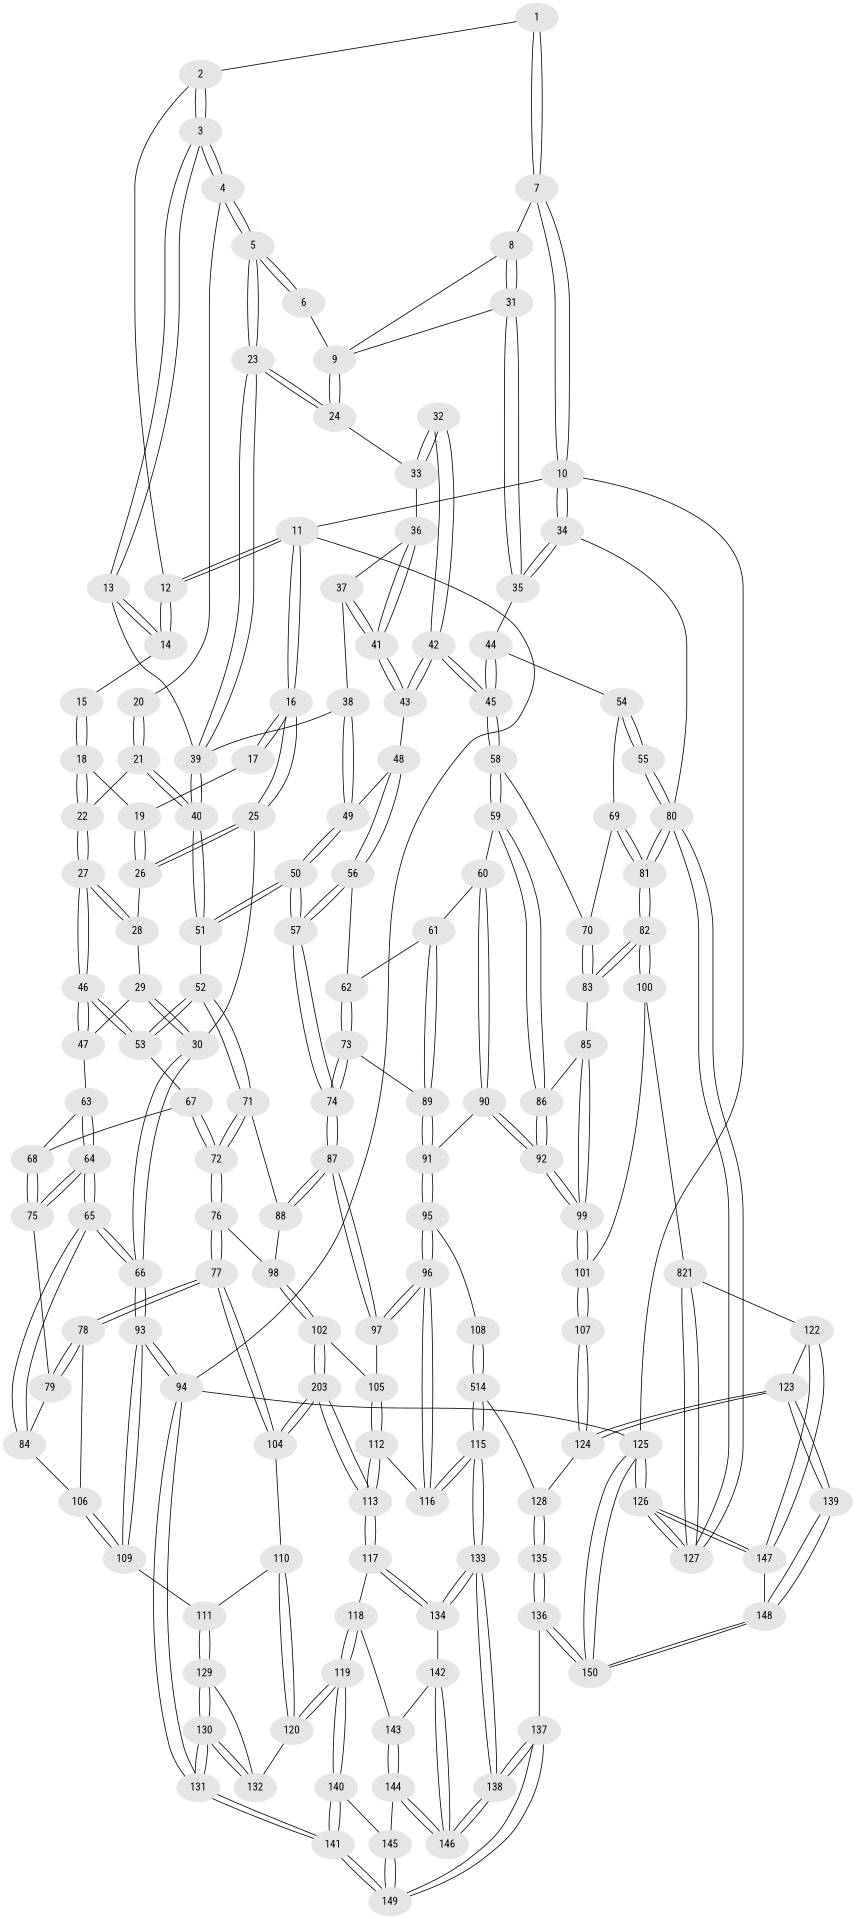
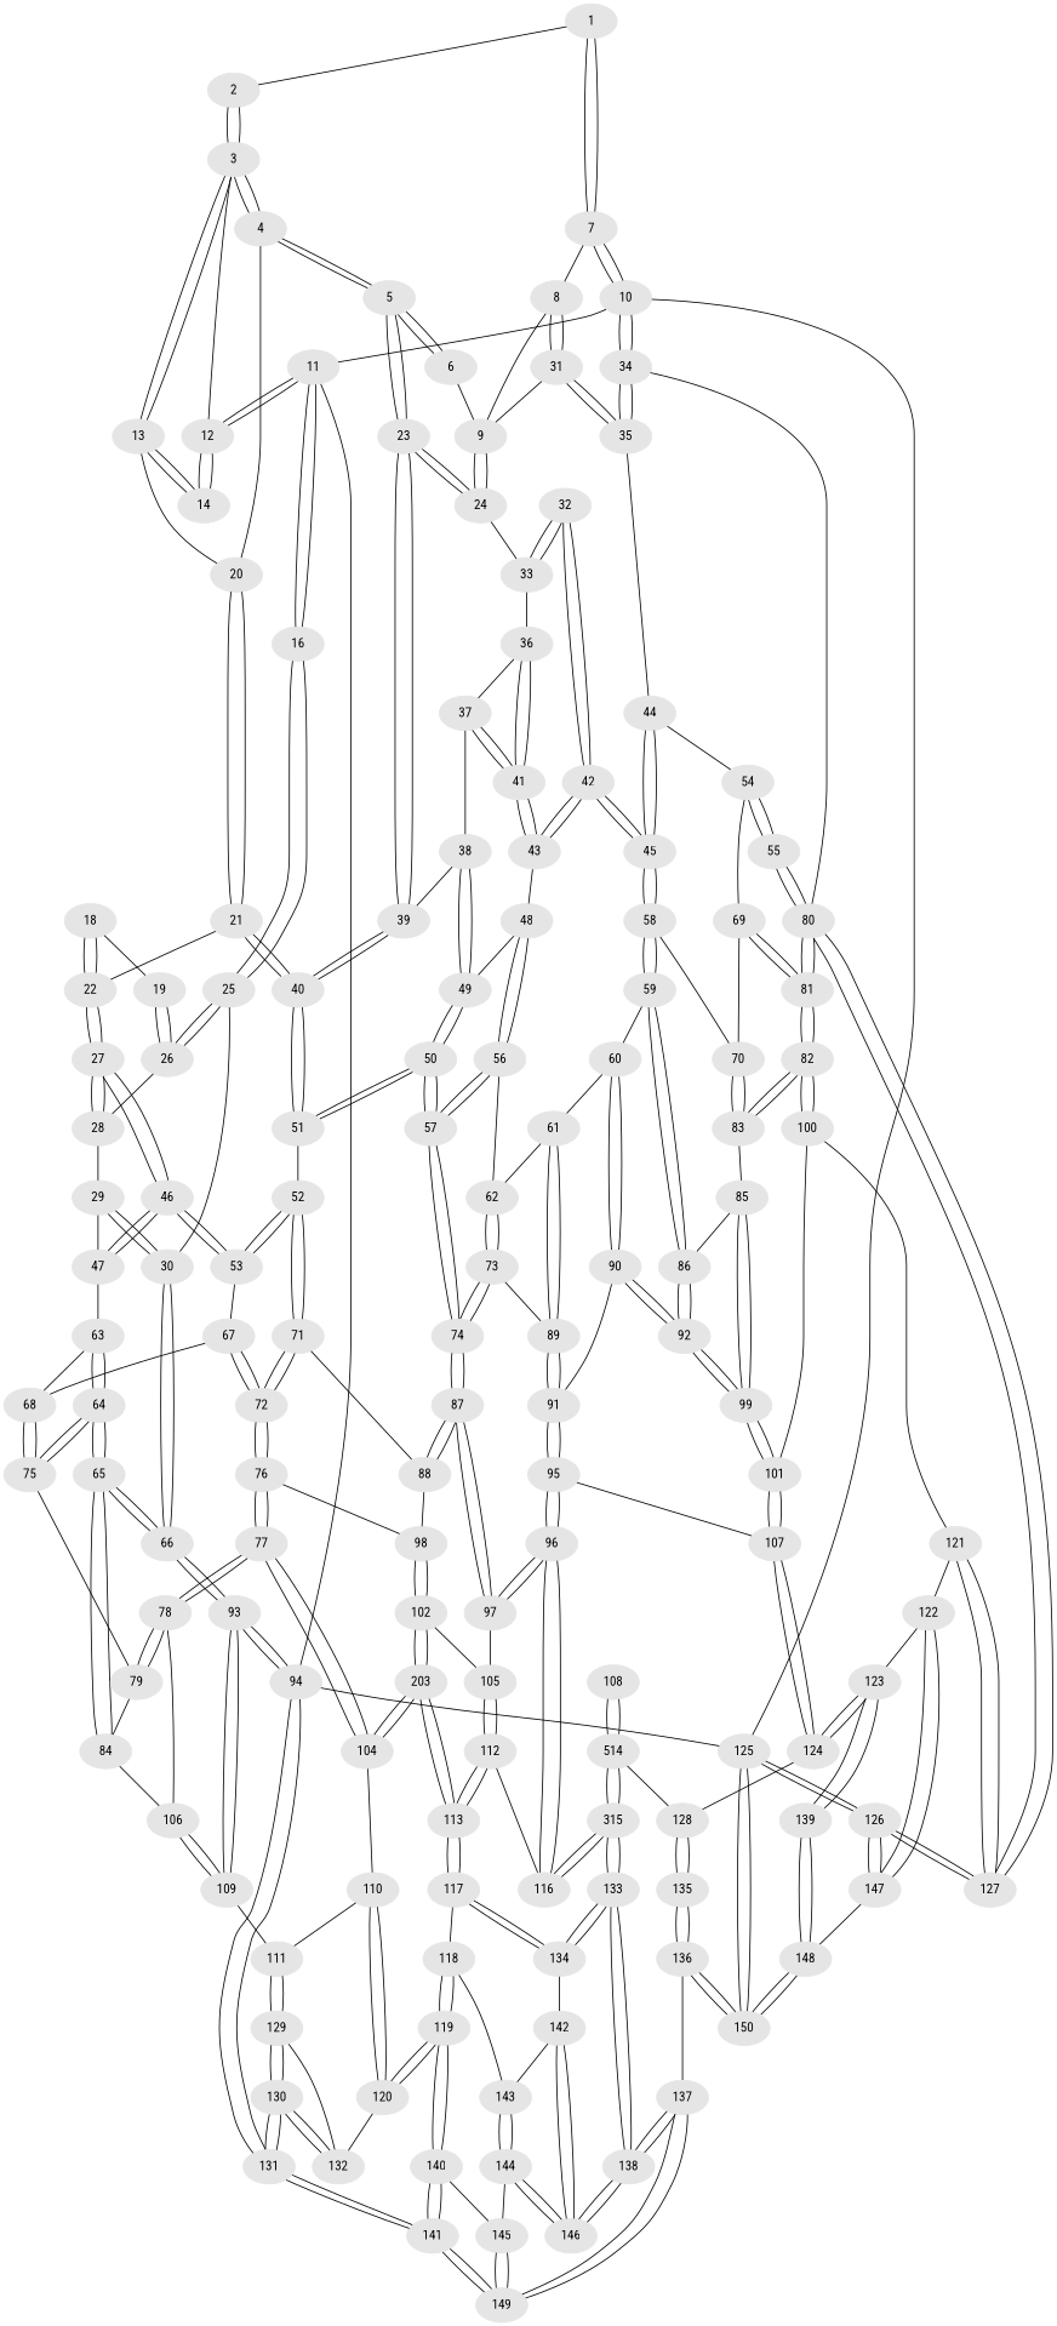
  graph {
    fontname="Roboto Condensed"
    node [color=gray90 fontname="Roboto Condensed" style=filled]
    edge [fontname="Roboto Condensed"]
    1
    2
    7
    3
    12
    8
    10
    4
    13
    14
    5
    20
    6
    23
    21
    9
    24
    39
    31
    11
    34
    125
    35
    33
    16
    94
    80
    126
    150
-   17
    25
    131
-   15
    18
    19
    22
    26
    30
    27
    28
    40
    51
    46
    36
    66
    29
    47
    53
    63
    93
    32
    42
    44
    43
    45
    37
    41
    55
    54
    38
    49
    50
    52
    48
    58
    56
    69
    59
    70
    67
    64
    68
    57
    62
    74
    71
    72
    88
    81
    127
    73
    87
    60
    86
    83
    61
    90
    92
    89
    91
    65
    75
    84
    79
    106
    109
    76
    82
    85
    98
    77
    97
    78
    104
    102
    110
    100
    101
-   121 [label=821]
+   121
    99
    105
    95
    96
    108
    111
    141
    116
    n118 [label=514]
    112
    n120 [label=203]
    107
    122
    124
    113
    117
    120
    128
-   115
+   115 [label=315]
    129
    132
    130
    118
    134
    133
    135
    138
    119
    143
    142
    140
    144
    145
    123
    147
    139
    148
    136
    149
    146
    137
    1 -- 2
    1 -- 7
    1 -- 7
    2 -- 3
    2 -- 3
-   2 -- 12
+   3 -- 12
    7 -- 8
    7 -- 10
    7 -- 10
    3 -- 4
    3 -- 4
    3 -- 13
    3 -- 13
    12 -- 14
    12 -- 14
    8 -- 9
    8 -- 31
    8 -- 31
    10 -- 11
    10 -- 34
    10 -- 34
    10 -- 125
    4 -- 5
    4 -- 5
    4 -- 20
    13 -- 14
    13 -- 14
-   13 -- 39
-   14 -- 15
+   13 -- 20
    5 -- 6
    5 -- 6
    5 -- 23
    5 -- 23
    20 -- 21
    20 -- 21
    6 -- 9
    23 -- 24
    23 -- 24
    23 -- 39
    23 -- 39
    21 -- 22
    21 -- 40
    21 -- 40
    9 -- 24
    9 -- 24
    24 -- 33
    39 -- 40
    39 -- 40
    31 -- 9
    31 -- 35
    31 -- 35
    11 -- 12
    11 -- 12
    11 -- 16
    11 -- 16
    11 -- 94
    34 -- 35
    34 -- 35
    34 -- 80
    125 -- 126
    125 -- 126
    125 -- 150
    125 -- 150
    35 -- 44
    33 -- 36
-   16 -- 17
-   16 -- 17
    16 -- 25
    16 -- 25
    94 -- 125
    94 -- 131
    94 -- 131
    80 -- 81
    80 -- 81
    80 -- 127
    80 -- 127
    126 -- 127
    126 -- 127
    126 -- 147
    126 -- 147
-   17 -- 19
    25 -- 26
    25 -- 26
    25 -- 30
    131 -- 141
    131 -- 141
-   15 -- 18
-   15 -- 18
    18 -- 19
    18 -- 22
    18 -- 22
    19 -- 26
    19 -- 26
    22 -- 27
    22 -- 27
    26 -- 28
    30 -- 66
    30 -- 66
    27 -- 28
    27 -- 28
    27 -- 46
    27 -- 46
    28 -- 29
    40 -- 51
    40 -- 51
    51 -- 52
    46 -- 47
    46 -- 47
    46 -- 53
    46 -- 53
    36 -- 37
    36 -- 41
    36 -- 41
    66 -- 93
    66 -- 93
    29 -- 30
    29 -- 30
    29 -- 47
    47 -- 63
    53 -- 67
    63 -- 64
    63 -- 64
    63 -- 68
    93 -- 94
    93 -- 94
    93 -- 109
    93 -- 109
    32 -- 33
    32 -- 33
    32 -- 42
    32 -- 42
    42 -- 43
    42 -- 43
    42 -- 45
    42 -- 45
    44 -- 45
    44 -- 45
    44 -- 54
    43 -- 48
    45 -- 58
    45 -- 58
    37 -- 41
    37 -- 41
    37 -- 38
    41 -- 43
    41 -- 43
    55 -- 80
    55 -- 80
    54 -- 55
    54 -- 55
    54 -- 69
    38 -- 39
    38 -- 49
    38 -- 49
    49 -- 50
    49 -- 50
    50 -- 51
    50 -- 51
    50 -- 57
    50 -- 57
    52 -- 53
    52 -- 53
    52 -- 71
    52 -- 71
    48 -- 49
    48 -- 56
    48 -- 56
    58 -- 59
    58 -- 59
    58 -- 70
    56 -- 57
    56 -- 57
    56 -- 62
    69 -- 70
    69 -- 81
    69 -- 81
    59 -- 60
    59 -- 86
    59 -- 86
    70 -- 83
    70 -- 83
    67 -- 68
    67 -- 72
    67 -- 72
    64 -- 65
    64 -- 65
    64 -- 75
    64 -- 75
    68 -- 75
    68 -- 75
    57 -- 74
    57 -- 74
    62 -- 73
    62 -- 73
    74 -- 87
    74 -- 87
    71 -- 72
    71 -- 72
    71 -- 88
    72 -- 76
    72 -- 76
    88 -- 98
    81 -- 82
    81 -- 82
    73 -- 74
    73 -- 74
    73 -- 89
    87 -- 88
    87 -- 88
    87 -- 97
    87 -- 97
    60 -- 61
    60 -- 90
    60 -- 90
    86 -- 92
    86 -- 92
    83 -- 85
    61 -- 62
    61 -- 89
    61 -- 89
    90 -- 92
    90 -- 92
    90 -- 91
    92 -- 99
    92 -- 99
    89 -- 91
    89 -- 91
    91 -- 95
    91 -- 95
    65 -- 66
    65 -- 66
    65 -- 84
    65 -- 84
    75 -- 79
    84 -- 106
    79 -- 84
    106 -- 109
    106 -- 109
    109 -- 111
    76 -- 98
    76 -- 77
    76 -- 77
    82 -- 83
    82 -- 83
    82 -- 100
    82 -- 100
    85 -- 86
    85 -- 99
    85 -- 99
    98 -- 102
    98 -- 102
    77 -- 78
    77 -- 78
    77 -- 104
    77 -- 104
    97 -- 105
    78 -- 79
    78 -- 79
    78 -- 106
    104 -- 110
    102 -- 105
    102 -- n120
    102 -- n120
    110 -- 111
    110 -- 120
    110 -- 120
    100 -- 101
    100 -- 121
    101 -- 107
    101 -- 107
    121 -- 127
    121 -- 127
    121 -- 122
    99 -- 101
    99 -- 101
    105 -- 112
    105 -- 112
    95 -- 96
    95 -- 96
-   95 -- 108
+   95 -- 107
    96 -- 97
    96 -- 97
    96 -- 116
    96 -- 116
    108 -- n118
    108 -- n118
    111 -- 129
    111 -- 129
    141 -- 149
    141 -- 149
    n118 -- 128
    n118 -- 115
    n118 -- 115
    112 -- 116
    112 -- 113
    112 -- 113
    n120 -- 104
    n120 -- 104
    n120 -- 113
    n120 -- 113
    107 -- 124
    107 -- 124
    122 -- 123
    122 -- 147
    122 -- 147
    124 -- 128
    113 -- 117
    113 -- 117
    117 -- 118
    117 -- 134
    117 -- 134
    120 -- 132
    128 -- 135
    128 -- 135
    115 -- 116
    115 -- 116
    115 -- 133
    115 -- 133
    129 -- 132
    129 -- 130
    129 -- 130
    130 -- 131
    130 -- 131
    130 -- 132
    130 -- 132
    118 -- 119
    118 -- 119
    118 -- 143
    134 -- 142
    133 -- 134
    133 -- 134
    133 -- 138
    133 -- 138
    135 -- 136
    135 -- 136
    138 -- 146
    138 -- 146
    119 -- 120
    119 -- 120
    119 -- 140
    119 -- 140
    143 -- 144
    143 -- 144
    142 -- 143
    142 -- 146
    142 -- 146
    140 -- 141
    140 -- 141
    140 -- 145
    144 -- 145
    144 -- 146
    144 -- 146
    145 -- 149
    145 -- 149
    123 -- 124
    123 -- 124
    123 -- 139
    123 -- 139
    147 -- 148
    139 -- 148
    139 -- 148
    148 -- 150
    148 -- 150
    136 -- 150
    136 -- 150
    136 -- 137
    137 -- 138
    137 -- 138
    137 -- 149
    137 -- 149
  }
